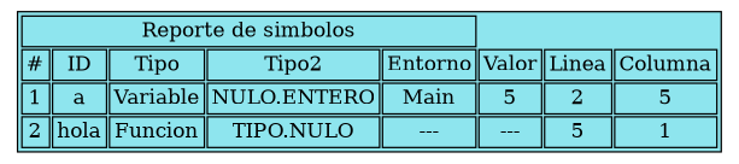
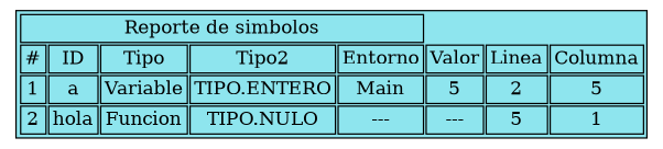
  digraph {
-   n1 [label=< <table border="1" bgcolor="cadetblue2"> <tr> <td colspan='5'>Reporte de simbolos</td> </tr>  <tr> <td>#</td> <td>ID</td> <td>Tipo</td> <td>Tipo2</td> <td>Entorno</td> <td>Valor</td> <td>Linea</td> <td>Columna</td> </tr>  <tr> <td>1</td> <td>a</td> <td>Variable</td> <td>NULO.ENTERO</td> <td>Main</td> <td>5</td> <td>2</td> <td>5</td> </tr>  <tr> <td>2</td> <td>hola</td> <td>Funcion</td> <td>TIPO.NULO</td> <td>---</td> <td>---</td> <td>5</td> <td>1</td> </tr>  </table> > shape=plaintext]
+   n1 [label=< <table border="1" bgcolor="cadetblue2"> <tr> <td colspan='5'>Reporte de simbolos</td> </tr>  <tr> <td>#</td> <td>ID</td> <td>Tipo</td> <td>Tipo2</td> <td>Entorno</td> <td>Valor</td> <td>Linea</td> <td>Columna</td> </tr>  <tr> <td>1</td> <td>a</td> <td>Variable</td> <td>TIPO.ENTERO</td> <td>Main</td> <td>5</td> <td>2</td> <td>5</td> </tr>  <tr> <td>2</td> <td>hola</td> <td>Funcion</td> <td>TIPO.NULO</td> <td>---</td> <td>---</td> <td>5</td> <td>1</td> </tr>  </table> > shape=plaintext]
  }
